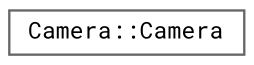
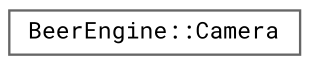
  digraph {
    rankdir=LR
    fontname="Roboto Mono"
-   n1 [color=gray40 fillcolor=white fontname="Roboto Mono" fontsize=10 height=0.2 label="Camera::Camera" shape=record style=filled width=0.4]
+   n1 [color=gray40 fillcolor=white fontname="Roboto Mono" fontsize=10 height=0.2 label="BeerEngine::Camera" shape=record style=filled width=0.4]
  }
